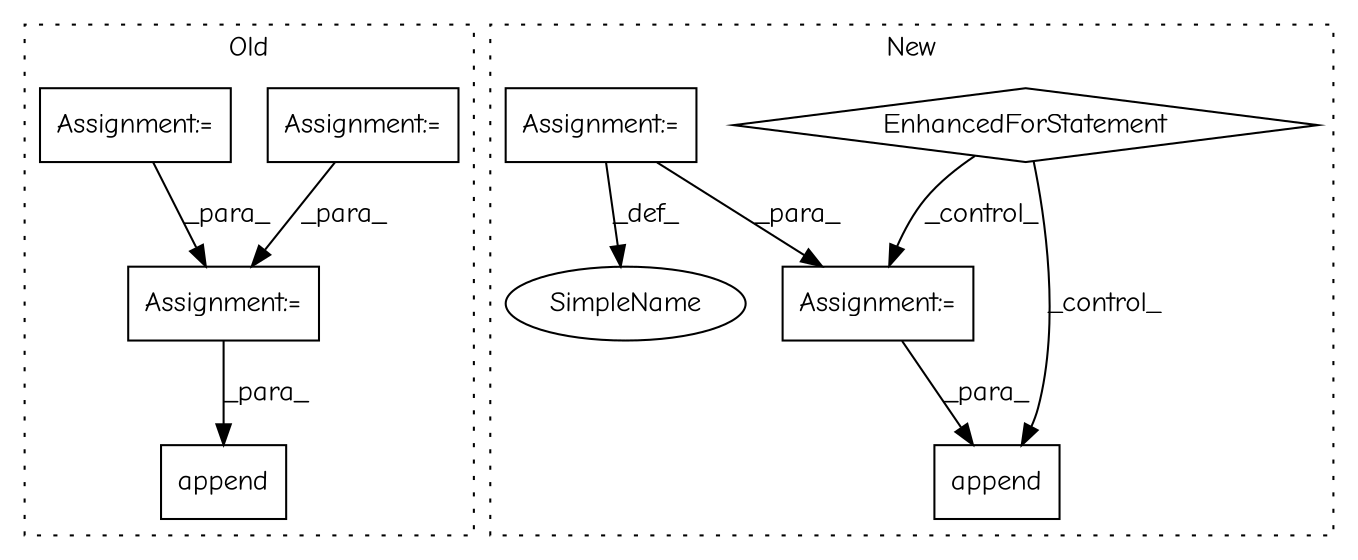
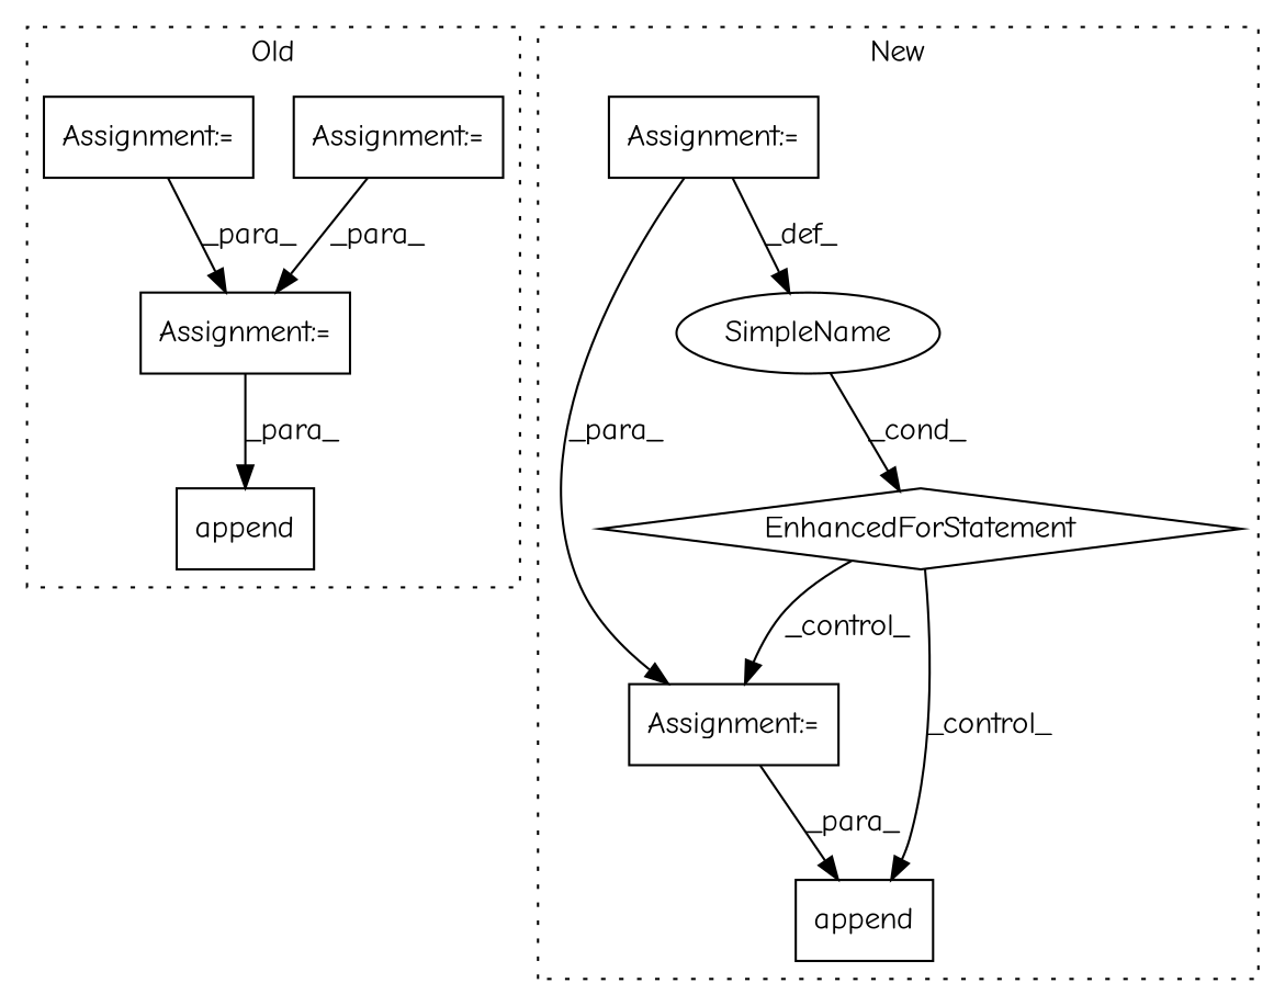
  digraph {
    fontname="Comic Neue"
    node [a=7 l=1 s="12348,12443" shape=box fontname="Comic Neue"]
    edge [fontname="Comic Neue"]
    n1 [a=32 l="7,1" label=append s="10380,10472"]
    n2 [label="Assignment:=" s=7516]
    n3 [label="Assignment:=" s=7579]
    n4 [label="Assignment:=" s=7383]
    n5 [a=32 l="7,1" label=append s="12561,12578"]
    n6 [label="Assignment:=" s=12465]
    n7 [a=70 l="57,2" label=EnhancedForStatement shape=diamond]
    n8 [l="57,2" label="Assignment:="]
    n9 [a=42 label=SimpleName s=12409 shape=ellipse]
    subgraph cluster_1 {
      label=Old
      style=dotted
      n1
      n2
      n3
      n4
    }
    subgraph cluster_2 {
      label=New
      style=dotted
      n5
      n6
      n7
      n8
      n9
    }
    n2 -> n3 [label=_para_]
    n3 -> n1 [label=_para_]
    n4 -> n3 [label=_para_]
    n6 -> n5 [label=_para_]
    n7 -> n5 [label=_control_]
    n7 -> n6 [label=_control_]
    n8 -> n6 [label=_para_]
    n8 -> n9 [label=_def_]
+   n9 -> n7 [label=_cond_]
  }
